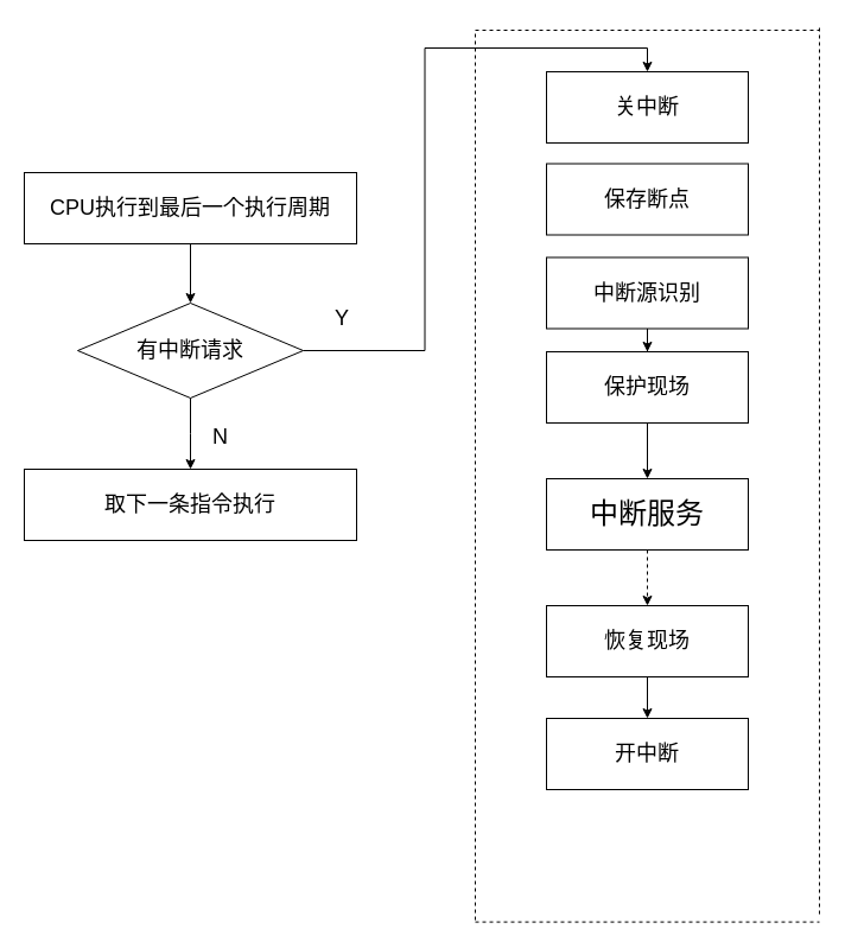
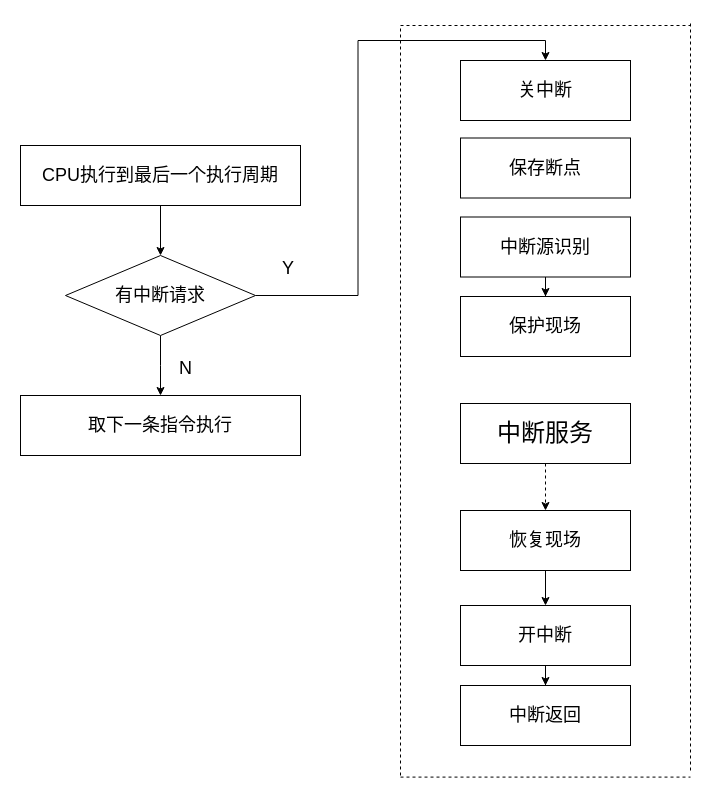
  <mxCell id="0" />
  <mxCell id="1" parent="0" />
  <mxCell id="2" style="edgeStyle=orthogonalEdgeStyle;rounded=0;orthogonalLoop=1;jettySize=auto;html=1;fontSize=18;" edge="1" parent="1" source="4"><mxGeometry relative="1" as="geometry"><mxPoint x="160" y="395" as="targetPoint" /></mxGeometry></mxCell>
  <mxCell id="3" style="edgeStyle=orthogonalEdgeStyle;rounded=0;orthogonalLoop=1;jettySize=auto;html=1;entryX=0.5;entryY=0;entryDx=0;entryDy=0;fontSize=18;" edge="1" parent="1" source="4" target="8"><mxGeometry relative="1" as="geometry" /></mxCell>
  <mxCell id="4" value="有中断请求" style="rhombus;whiteSpace=wrap;html=1;fontSize=18;" vertex="1" parent="1"><mxGeometry x="65" y="255" width="190" height="80" as="geometry" /></mxCell>
  <mxCell id="5" style="edgeStyle=orthogonalEdgeStyle;rounded=0;orthogonalLoop=1;jettySize=auto;html=1;fontSize=18;" edge="1" parent="1" source="6" target="4"><mxGeometry relative="1" as="geometry" /></mxCell>
  <mxCell id="6" value="CPU执行到最后一个执行周期" style="rounded=0;whiteSpace=wrap;html=1;fontSize=18;" vertex="1" parent="1"><mxGeometry x="20" y="145" width="280" height="60" as="geometry" /></mxCell>
  <mxCell id="7" value="取下一条指令执行" style="rounded=0;whiteSpace=wrap;html=1;fontSize=18;" vertex="1" parent="1"><mxGeometry x="20" y="395" width="280" height="60" as="geometry" /></mxCell>
  <mxCell id="8" value="关中断" style="rounded=0;whiteSpace=wrap;html=1;fontSize=18;" vertex="1" parent="1"><mxGeometry x="460" y="60" width="170" height="60" as="geometry" /></mxCell>
  <mxCell id="9" value="N&lt;br&gt;" style="text;html=1;resizable=0;points=[];autosize=1;align=left;verticalAlign=top;spacingTop=-4;fontSize=18;" vertex="1" parent="1"><mxGeometry x="177" y="355" width="30" height="20" as="geometry" /></mxCell>
  <mxCell id="10" value="Y" style="text;html=1;resizable=0;points=[];autosize=1;align=left;verticalAlign=top;spacingTop=-4;fontSize=18;" vertex="1" parent="1"><mxGeometry x="280" y="255" width="30" height="20" as="geometry" /></mxCell>
  <mxCell id="11" value="保存断点" style="rounded=0;whiteSpace=wrap;html=1;fontSize=18;" vertex="1" parent="1"><mxGeometry x="460" y="137.5" width="170" height="60" as="geometry" /></mxCell>
  <mxCell id="12" style="edgeStyle=orthogonalEdgeStyle;rounded=0;orthogonalLoop=1;jettySize=auto;html=1;entryX=0.5;entryY=0;entryDx=0;entryDy=0;fontSize=18;" edge="1" parent="1" source="13" target="22"><mxGeometry relative="1" as="geometry" /></mxCell>
  <mxCell id="13" value="中断源识别" style="rounded=0;whiteSpace=wrap;html=1;fontSize=18;" vertex="1" parent="1"><mxGeometry x="460" y="216.5" width="170" height="60" as="geometry" /></mxCell>
  <mxCell id="14" style="edgeStyle=orthogonalEdgeStyle;rounded=0;orthogonalLoop=1;jettySize=auto;html=1;entryX=0.5;entryY=0;entryDx=0;entryDy=0;fontSize=18;dashed=1;" edge="1" parent="1" source="15" target="17"><mxGeometry relative="1" as="geometry" /></mxCell>
  <mxCell id="15" value="&lt;font style=&quot;font-size: 24px&quot;&gt;中断服务&lt;/font&gt;" style="rounded=0;whiteSpace=wrap;html=1;fontSize=18;" vertex="1" parent="1"><mxGeometry x="460" y="403" width="170" height="60" as="geometry" /></mxCell>
  <mxCell id="16" style="edgeStyle=orthogonalEdgeStyle;rounded=0;orthogonalLoop=1;jettySize=auto;html=1;entryX=0.5;entryY=0;entryDx=0;entryDy=0;fontSize=18;" edge="1" parent="1" source="17" target="19"><mxGeometry relative="1" as="geometry" /></mxCell>
  <mxCell id="17" value="恢复现场" style="rounded=0;whiteSpace=wrap;html=1;fontSize=18;" vertex="1" parent="1"><mxGeometry x="460" y="510" width="170" height="60" as="geometry" /></mxCell>
+ <mxCell id="18" style="edgeStyle=orthogonalEdgeStyle;rounded=0;orthogonalLoop=1;jettySize=auto;html=1;entryX=0.5;entryY=0;entryDx=0;entryDy=0;fontSize=18;" edge="1" parent="1" source="19" target="20"><mxGeometry relative="1" as="geometry" /></mxCell>
  <mxCell id="19" value="开中断" style="rounded=0;whiteSpace=wrap;html=1;fontSize=18;" vertex="1" parent="1"><mxGeometry x="460" y="605" width="170" height="60" as="geometry" /></mxCell>
- <mxCell id="21" style="edgeStyle=orthogonalEdgeStyle;rounded=0;orthogonalLoop=1;jettySize=auto;html=1;entryX=0.5;entryY=0;entryDx=0;entryDy=0;fontSize=18;" edge="1" parent="1" source="22" target="15"><mxGeometry relative="1" as="geometry" /></mxCell>
+ <mxCell id="20" value="中断返回" style="rounded=0;whiteSpace=wrap;html=1;fontSize=18;" vertex="1" parent="1"><mxGeometry x="460" y="685" width="170" height="60" as="geometry" /></mxCell>
  <mxCell id="22" value="保护现场" style="rounded=0;whiteSpace=wrap;html=1;fontSize=18;" vertex="1" parent="1"><mxGeometry x="460" y="296" width="170" height="60" as="geometry" /></mxCell>
  <mxCell id="23" value="" style="endArrow=none;dashed=1;html=1;fontSize=18;" edge="1" parent="1"><mxGeometry width="50" height="50" relative="1" as="geometry"><mxPoint x="400" y="775" as="sourcePoint" /><mxPoint x="400" y="25" as="targetPoint" /></mxGeometry></mxCell>
  <mxCell id="24" value="" style="endArrow=none;dashed=1;html=1;fontSize=18;" edge="1" parent="1"><mxGeometry width="50" height="50" relative="1" as="geometry"><mxPoint x="690" y="770" as="sourcePoint" /><mxPoint x="690" y="20" as="targetPoint" /></mxGeometry></mxCell>
  <mxCell id="25" value="" style="endArrow=none;dashed=1;html=1;fontSize=18;" edge="1" parent="1"><mxGeometry width="50" height="50" relative="1" as="geometry"><mxPoint x="400" y="25" as="sourcePoint" /><mxPoint x="690" y="25" as="targetPoint" /></mxGeometry></mxCell>
  <mxCell id="26" value="" style="endArrow=none;dashed=1;html=1;fontSize=18;" edge="1" parent="1"><mxGeometry width="50" height="50" relative="1" as="geometry"><mxPoint x="400" y="776.6" as="sourcePoint" /><mxPoint x="690" y="776.6" as="targetPoint" /></mxGeometry></mxCell>
